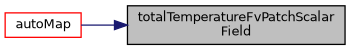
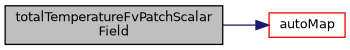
  digraph {
    rankdir=LR
    node [fontname=Helvetica fontsize=10 shape=record]
    n1 [color=black fillcolor=grey75 fontcolor=black height=0.2 label="totalTemperatureFvPatchScalar\lField" style=filled width=0.4]
    n2 [color=red height=0.2 label=autoMap width=0.4]
-   n2 -> n1 [color=midnightblue fontname=Helvetica fontsize=10 labelfontname=Helvetica labelfontsize=10 style=solid]
+   n1 -> n2 [color=midnightblue fontname=Helvetica fontsize=10 labelfontname=Helvetica labelfontsize=10 style=solid]
  }
